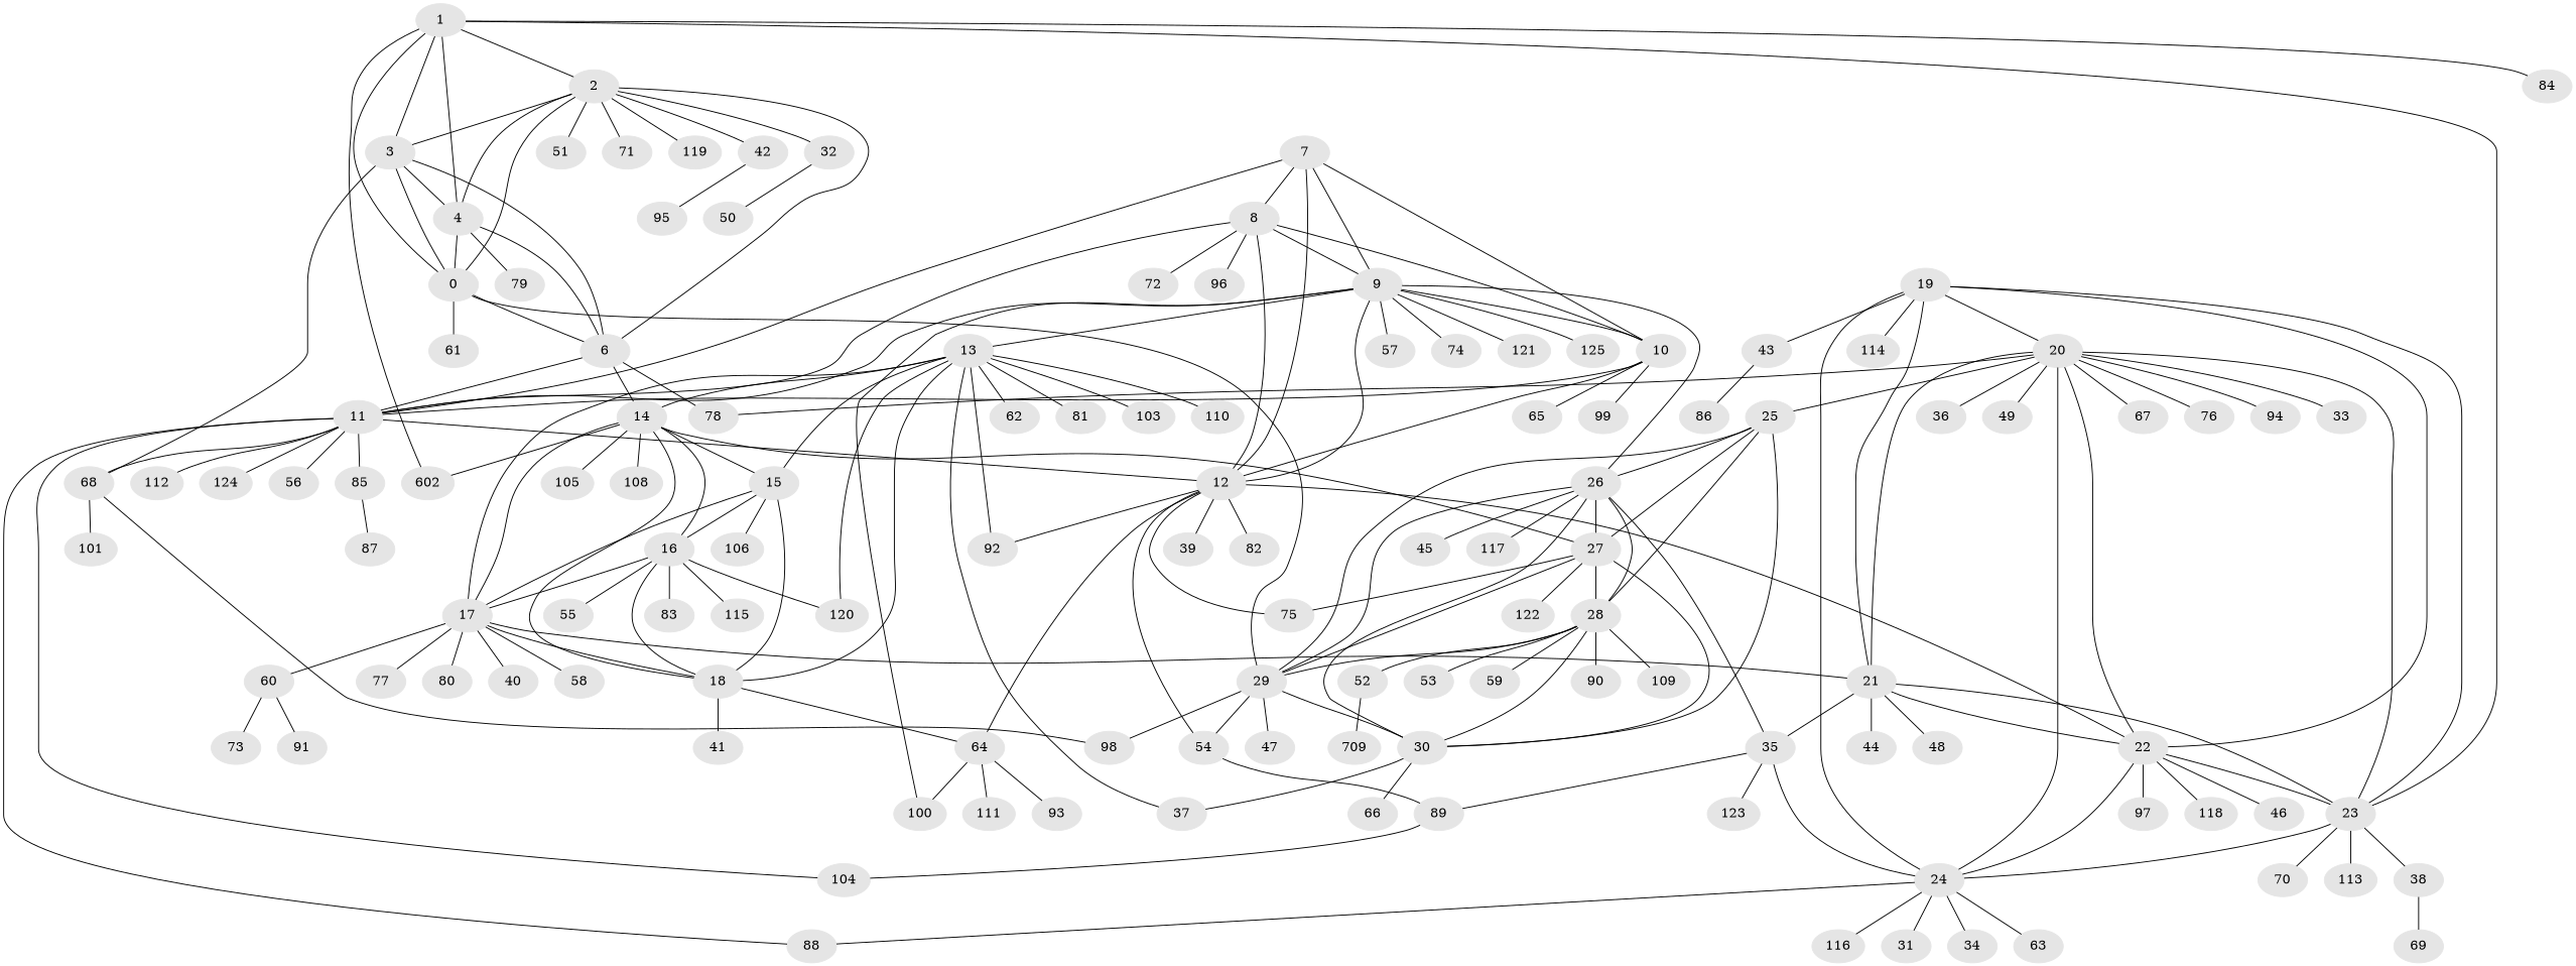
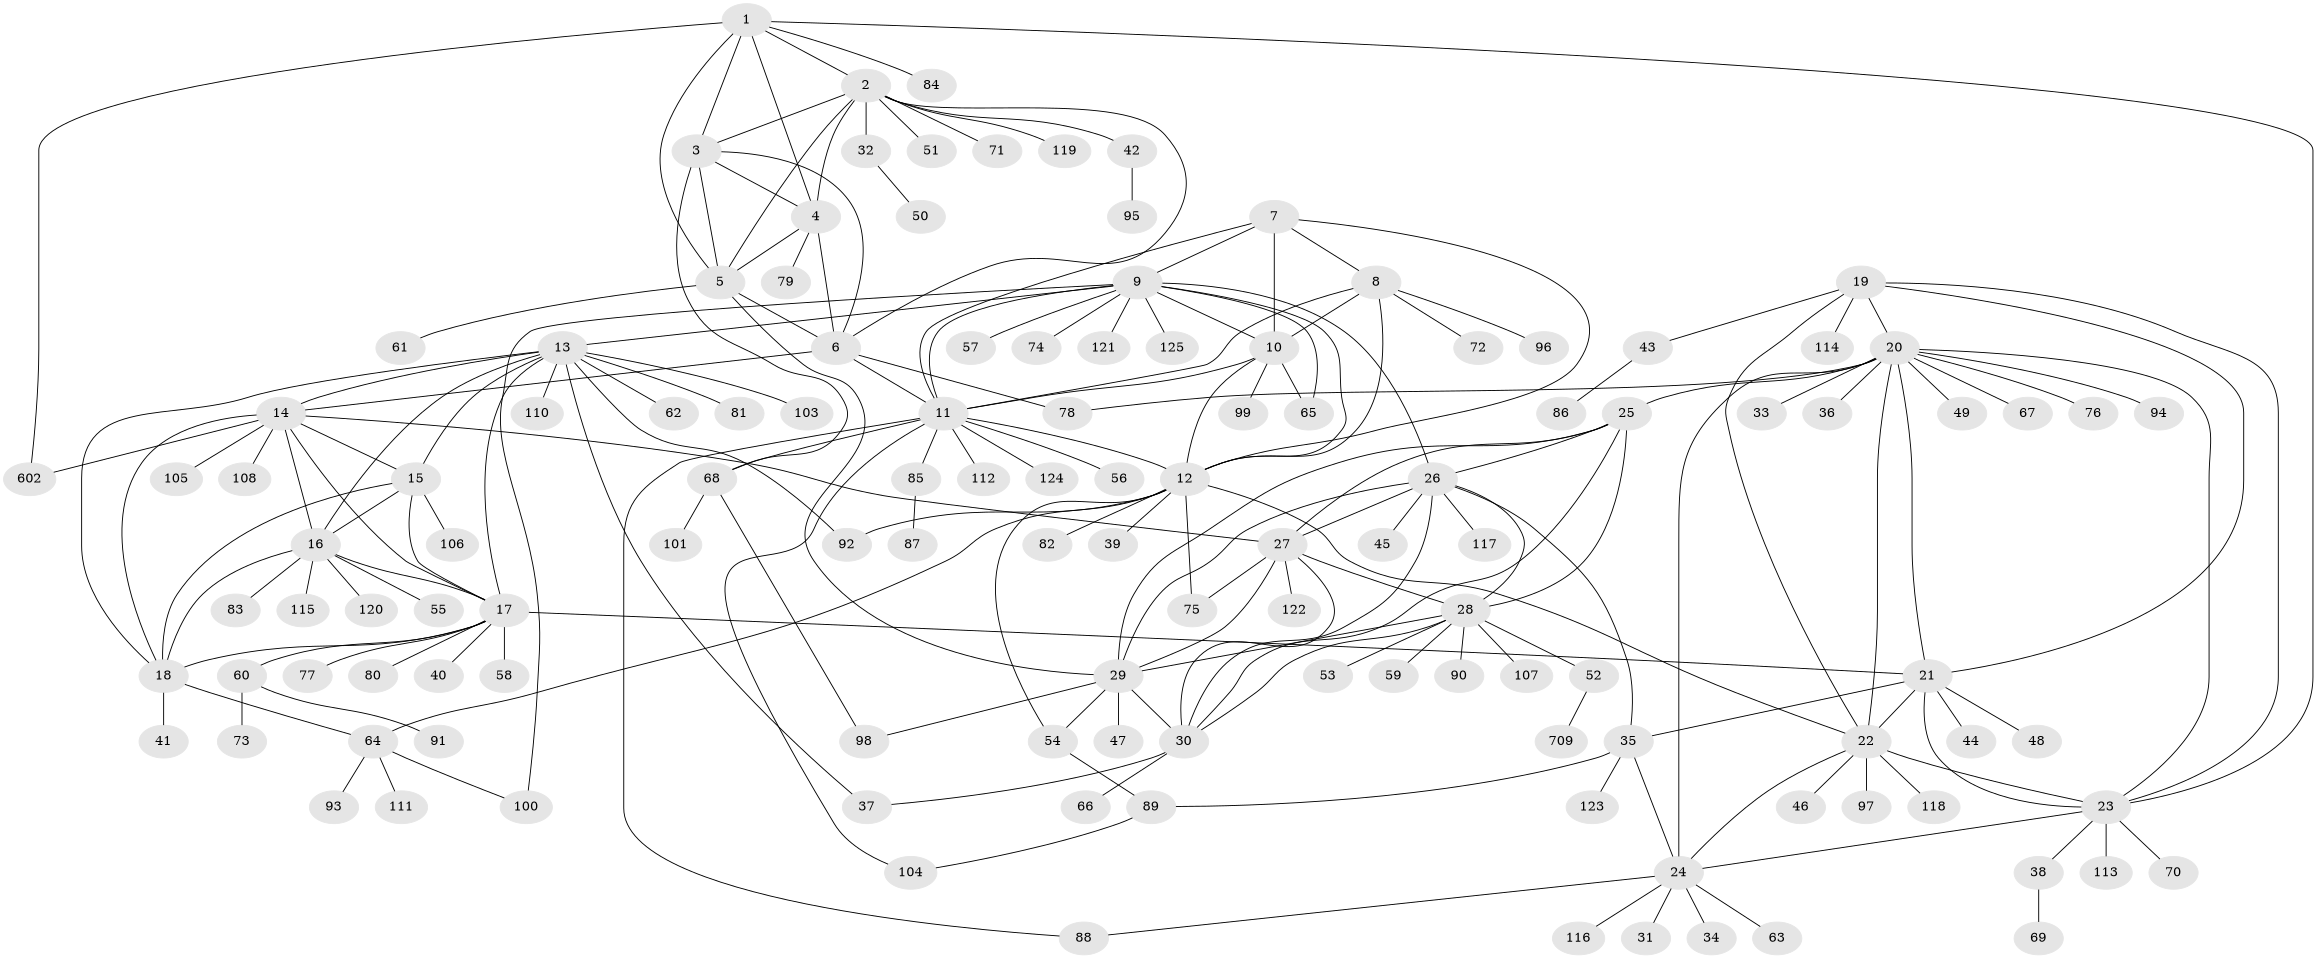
  graph {
    node [color=gray90 style=filled]
    1
    2
    3
    4
-   5 [label=0]
+   5
    23
    84
    n8 [label=602]
    6
    32
    42
    51
    71
    119
    68
    79
    29
    61
    11
    14
    78
    24
    38
    70
    113
    50
    95
    98
    101
    54
    30
    47
    12
    56
    85
    88
    104
    112
    124
    15
    16
    17
    18
    27
    105
    108
    7
    8
    9
    10
    72
    96
    13
    26
    57
    74
    100
    121
    125
    65
    99
    22
    39
    64
    75
    82
    92
    37
    62
    81
    103
    110
    35
    28
    45
    117
    87
    46
    97
    118
    89
    93
    111
    106
    55
    83
    115
    120
    21
    40
    58
    60
    77
    80
    41
    122
    44
    48
    73
    91
    19
    20
    43
    114
    25
    33
    36
    49
    67
    76
    94
    31
    34
    63
    116
    86
    123
    69
    52
    53
    59
    90
-   107 [label=109]
+   107
    66
    n125 [label=709]
    1 -- 2
    1 -- 3
    1 -- 4
    1 -- 5
    1 -- 23
    1 -- 84
    1 -- n8
    2 -- 3
    2 -- 4
    2 -- 5
    2 -- 6
    2 -- 32
    2 -- 42
    2 -- 51
    2 -- 71
    2 -- 119
    3 -- 4
    3 -- 5
    3 -- 6
    3 -- 68
    4 -- 5
    4 -- 6
    4 -- 79
    5 -- 6
    5 -- 29
    5 -- 61
    23 -- 24
    23 -- 38
    23 -- 70
    23 -- 113
    6 -- 11
    6 -- 14
    6 -- 78
    32 -- 50
    42 -- 95
    68 -- 98
    68 -- 101
    29 -- 98
    29 -- 54
    29 -- 30
    29 -- 47
    11 -- 68
    11 -- 12
    11 -- 56
    11 -- 85
    11 -- 88
    11 -- 104
    11 -- 112
    11 -- 124
    14 -- n8
    14 -- 15
    14 -- 16
    14 -- 17
    14 -- 18
    14 -- 27
    14 -- 105
    14 -- 108
    24 -- 88
    24 -- 31
    24 -- 34
    24 -- 63
    24 -- 116
    38 -- 69
    54 -- 89
    30 -- 37
    30 -- 66
    12 -- 54
    12 -- 22
    12 -- 39
    12 -- 64
    12 -- 75
    12 -- 82
    12 -- 92
    85 -- 87
    15 -- 16
    15 -- 17
    15 -- 18
    15 -- 106
    16 -- 17
    16 -- 18
    16 -- 55
    16 -- 83
    16 -- 115
    16 -- 120
    17 -- 18
    17 -- 21
    17 -- 40
    17 -- 58
    17 -- 60
    17 -- 77
    17 -- 80
    18 -- 64
    18 -- 41
    27 -- 29
    27 -- 30
    27 -- 75
    27 -- 28
    27 -- 122
    7 -- 11
    7 -- 12
    7 -- 8
    7 -- 9
    7 -- 10
    8 -- 11
    8 -- 12
-   8 -- 9
+   65 -- 9
    8 -- 10
    8 -- 72
    8 -- 96
    9 -- 11
    9 -- 12
    9 -- 10
    9 -- 13
    9 -- 26
    9 -- 57
    9 -- 74
    9 -- 100
    9 -- 121
    9 -- 125
    10 -- 11
    10 -- 12
    10 -- 65
    10 -- 99
    13 -- 14
    13 -- 15
-   13 -- 120
+   13 -- 16
    13 -- 17
    13 -- 18
    13 -- 92
    13 -- 37
    13 -- 62
    13 -- 81
    13 -- 103
    13 -- 110
    26 -- 29
    26 -- 30
    26 -- 27
    26 -- 35
    26 -- 28
    26 -- 45
    26 -- 117
    22 -- 23
    22 -- 24
    22 -- 46
    22 -- 97
    22 -- 118
    64 -- 100
    64 -- 93
    64 -- 111
    35 -- 24
    35 -- 89
    35 -- 123
    28 -- 29
    28 -- 30
    28 -- 52
    28 -- 53
    28 -- 59
    28 -- 90
    28 -- 107
    89 -- 104
    21 -- 23
    21 -- 22
    21 -- 35
    21 -- 44
    21 -- 48
    60 -- 73
    60 -- 91
    19 -- 23
-   19 -- 24
    19 -- 22
    19 -- 21
    19 -- 20
    19 -- 43
    19 -- 114
    20 -- 23
    20 -- 78
    20 -- 24
    20 -- 22
    20 -- 21
    20 -- 25
    20 -- 33
    20 -- 36
    20 -- 49
    20 -- 67
    20 -- 76
    20 -- 94
    43 -- 86
    25 -- 29
    25 -- 30
    25 -- 27
    25 -- 26
    25 -- 28
    52 -- n125
  }
